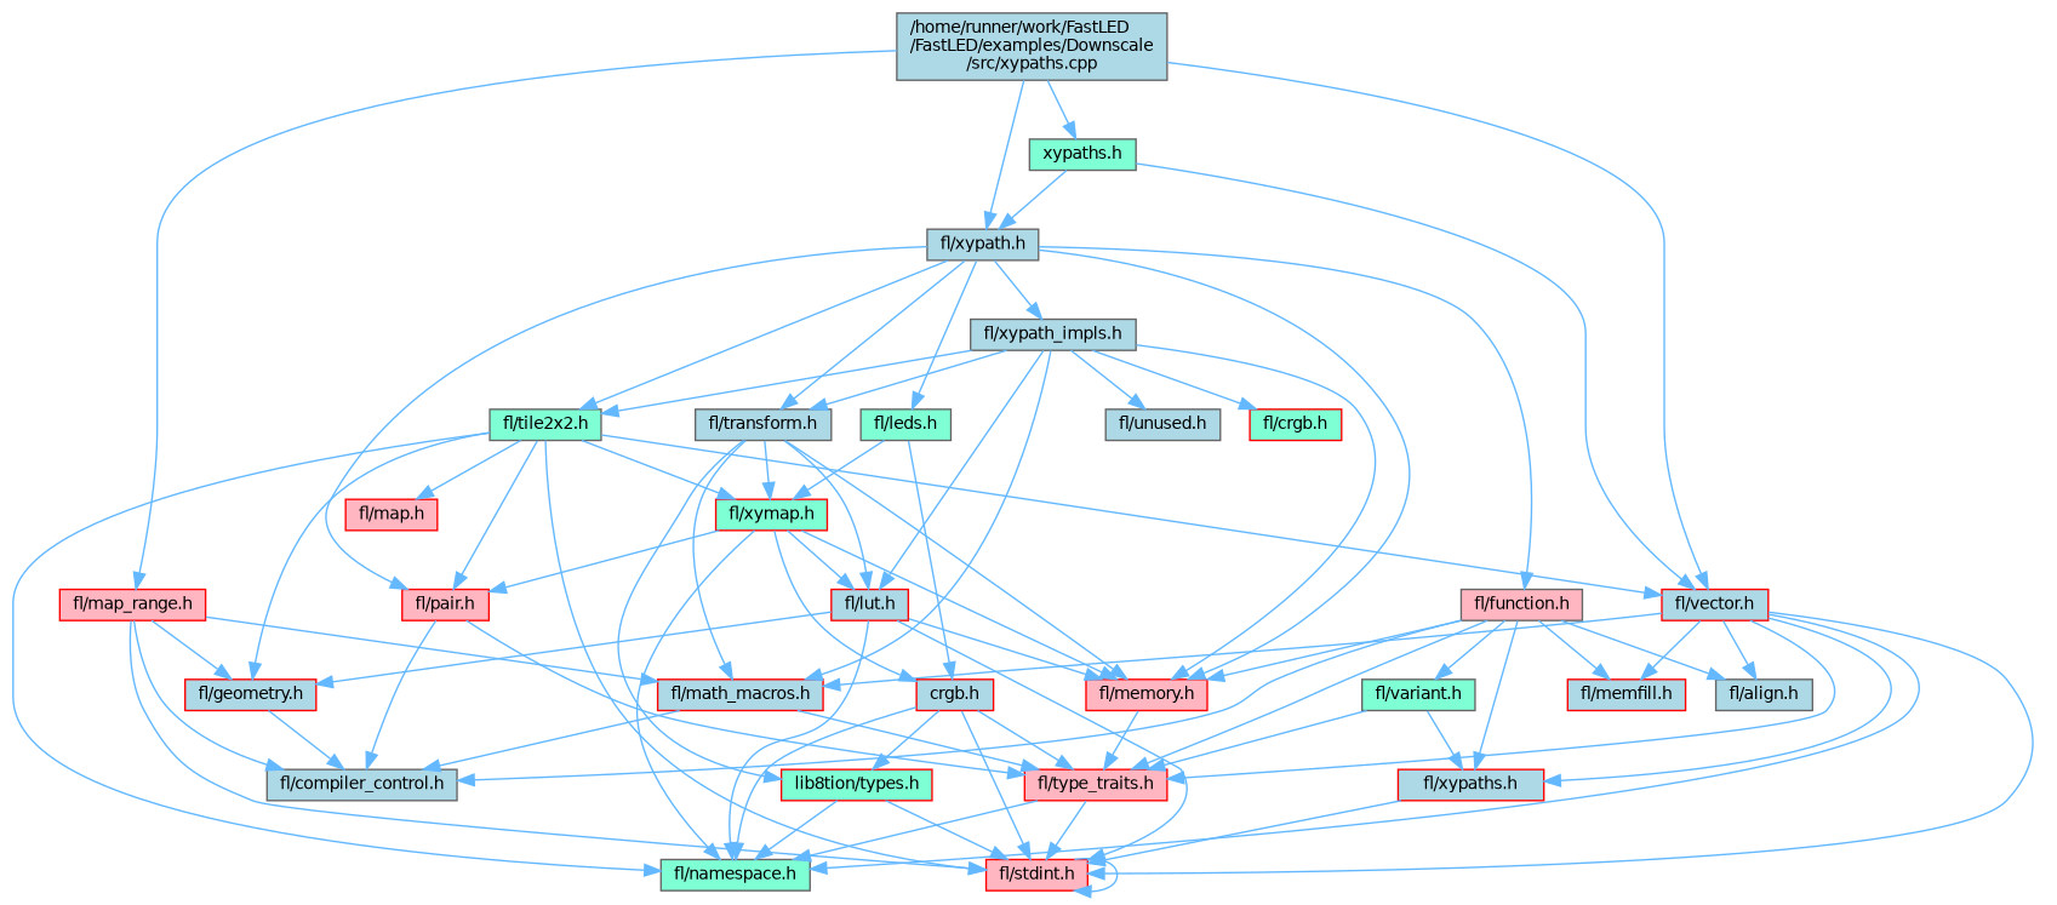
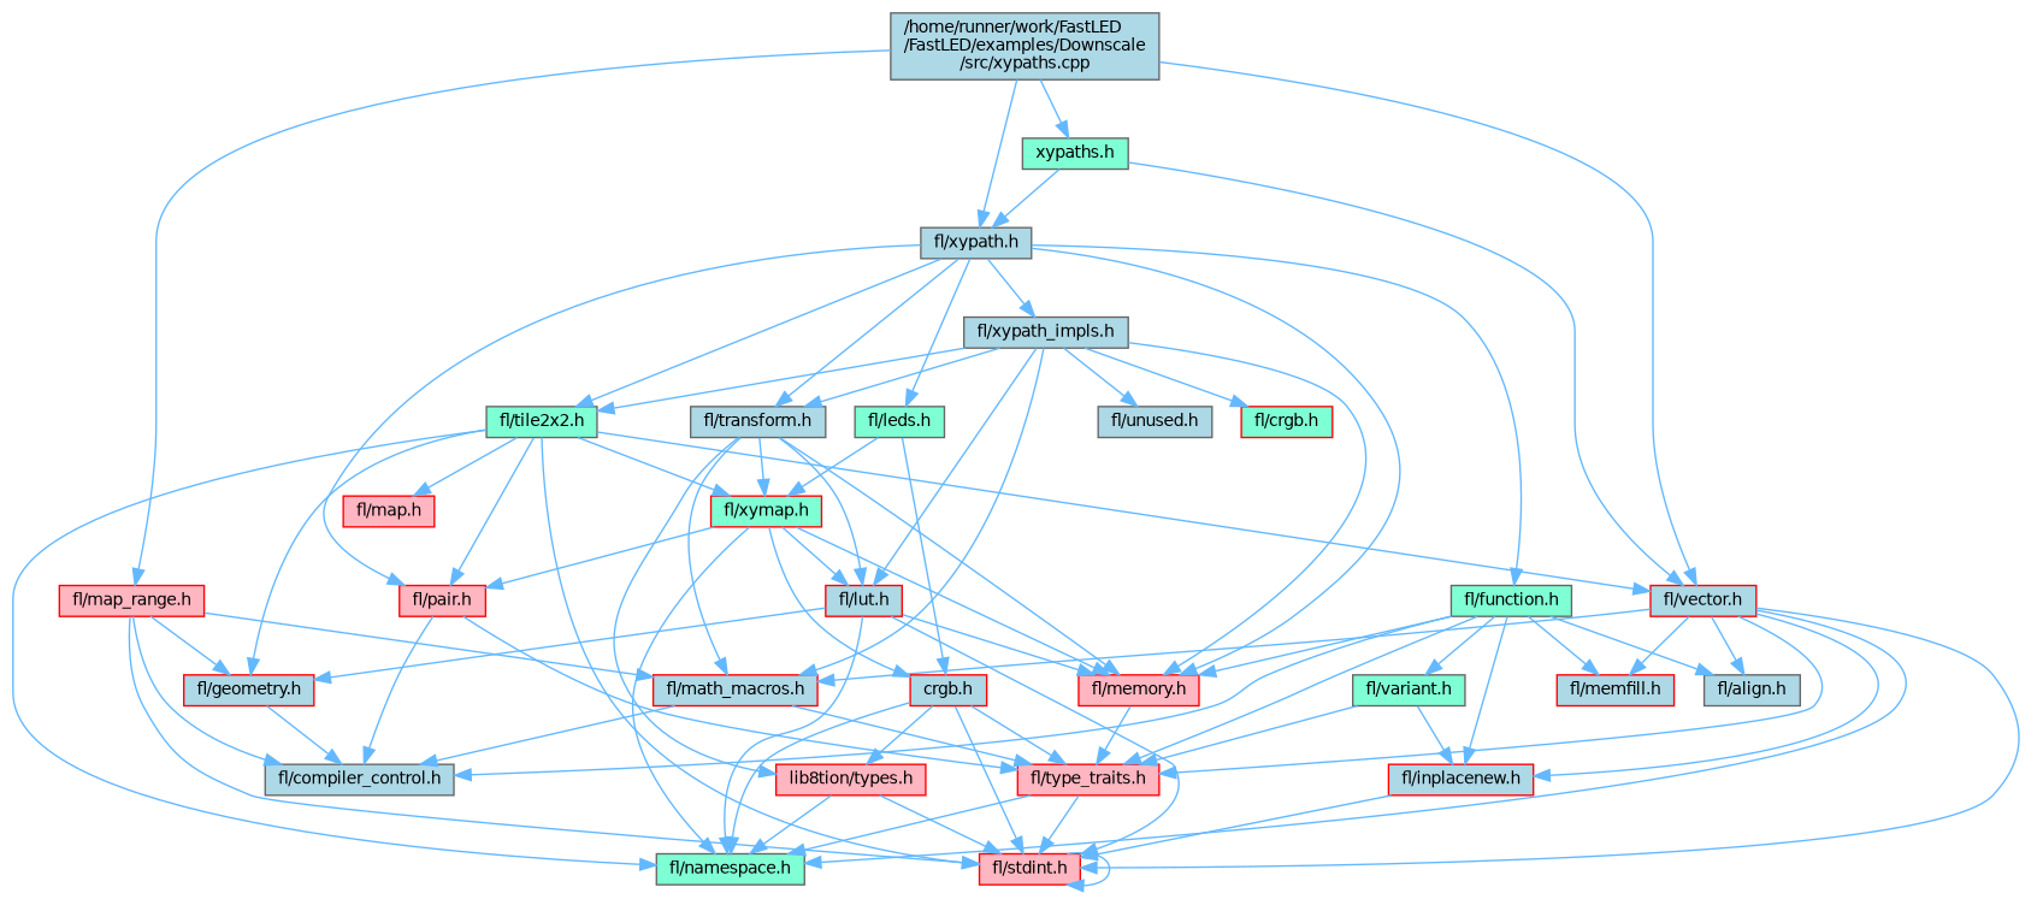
  digraph {
    node [color=red fillcolor=lightblue fontname=Helvetica fontsize=10 shape=box style=filled]
    edge [color=steelblue1 fontname=Helvetica fontsize=10 labelfontname=Helvetica labelfontsize=10 style=solid]
    n1 [color=gray40 fontcolor=black height=0.2 label="/home/runner/work/FastLED\l/FastLED/examples/Downscale\l/src/xypaths.cpp" width=0.4]
    n2 [color=grey40 height=0.2 label="fl/xypath.h" width=0.4]
    n3 [height=0.2 label="fl/vector.h" width=0.4]
    n4 [fillcolor=lightpink height=0.2 label="fl/map_range.h" width=0.4]
    n5 [color=grey40 fillcolor=aquamarine height=0.2 label="xypaths.h" width=0.4]
-   n6 [color=grey40 fillcolor=lightpink height=0.2 label="fl/function.h" width=0.4]
+   n6 [color=grey40 fillcolor=aquamarine height=0.2 label="fl/function.h" width=0.4]
    n7 [fillcolor=lightpink height=0.2 label="fl/memory.h" width=0.4]
    n8 [color=grey40 fillcolor=aquamarine height=0.2 label="fl/leds.h" width=0.4]
    n9 [fillcolor=lightpink height=0.2 label="fl/pair.h" width=0.4]
    n10 [color=grey40 fillcolor=aquamarine height=0.2 label="fl/tile2x2.h" width=0.4]
    n11 [color=grey40 height=0.2 label="fl/transform.h" width=0.4]
    n12 [color=grey40 height=0.2 label="fl/xypath_impls.h" width=0.4]
    n13 [fillcolor=lightpink height=0.2 label="fl/type_traits.h" width=0.4]
-   n14 [height=0.2 label="fl/xypaths.h" width=0.4]
+   n14 [height=0.2 label="fl/inplacenew.h" width=0.4]
    n15 [height=0.2 label="fl/memfill.h" width=0.4]
    n16 [color=grey40 height=0.2 label="fl/align.h" width=0.4]
    n17 [fillcolor=lightpink height=0.2 label="fl/stdint.h" width=0.4]
    n18 [color=grey40 fillcolor=aquamarine height=0.2 label="fl/namespace.h" width=0.4]
    n19 [height=0.2 label="fl/math_macros.h" width=0.4]
    n20 [color=grey40 height=0.2 label="fl/compiler_control.h" width=0.4]
    n21 [height=0.2 label="fl/geometry.h" width=0.4]
    n22 [color=grey40 fillcolor=aquamarine height=0.2 label="fl/variant.h" width=0.4]
    n23 [height=0.2 label="crgb.h" width=0.4]
    n24 [fillcolor=aquamarine height=0.2 label="fl/xymap.h" width=0.4]
    n25 [fillcolor=lightpink height=0.2 label="fl/map.h" width=0.4]
-   n26 [fillcolor=aquamarine height=0.2 label="lib8tion/types.h" width=0.4]
+   n26 [fillcolor=lightpink height=0.2 label="lib8tion/types.h" width=0.4]
    n27 [height=0.2 label="fl/lut.h" width=0.4]
    n28 [color=grey40 height=0.2 label="fl/unused.h" width=0.4]
    n29 [fillcolor=aquamarine height=0.2 label="fl/crgb.h" width=0.4]
    n1 -> n2
    n1 -> n3
    n1 -> n4
    n1 -> n5
    n2 -> n6
    n2 -> n7
    n2 -> n8
    n2 -> n9
    n2 -> n10
    n2 -> n11
    n2 -> n12
    n3 -> n13
    n3 -> n14
    n3 -> n15
    n3 -> n16
    n3 -> n17
    n3 -> n18
    n3 -> n19
    n4 -> n17
    n4 -> n19
    n4 -> n20
    n4 -> n21
    n5 -> n2
    n5 -> n3
    n6 -> n7
    n6 -> n13
    n6 -> n14
    n6 -> n15
    n6 -> n16
    n6 -> n20
    n6 -> n22
    n7 -> n13
    n8 -> n23
    n8 -> n24
    n9 -> n13
    n9 -> n20
    n10 -> n3
    n10 -> n9
    n10 -> n17
    n10 -> n18
    n10 -> n21
    n10 -> n24
    n10 -> n25
    n11 -> n7
    n11 -> n19
    n11 -> n24
    n11 -> n26
    n11 -> n27
    n12 -> n7
    n12 -> n10
    n12 -> n11
    n12 -> n19
    n12 -> n27
    n12 -> n28
    n12 -> n29
    n13 -> n17
    n13 -> n18
    n14 -> n17
    n17 -> n17
    n19 -> n13
    n19 -> n20
    n21 -> n20
    n22 -> n13
    n22 -> n14
    n23 -> n13
    n23 -> n17
    n23 -> n18
    n23 -> n26
    n24 -> n7
    n24 -> n9
    n24 -> n18
    n24 -> n23
    n24 -> n27
    n26 -> n17
    n26 -> n18
    n27 -> n7
    n27 -> n17
    n27 -> n18
    n27 -> n21
  }
